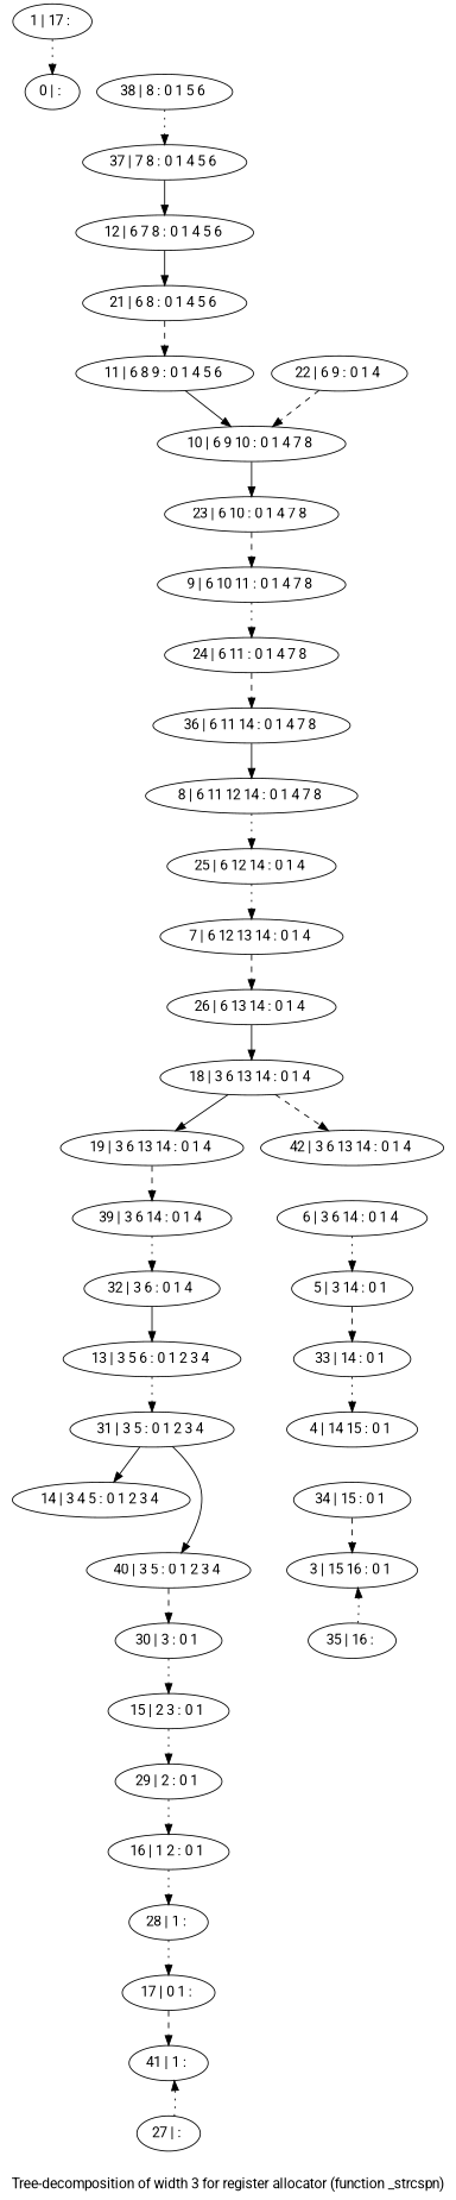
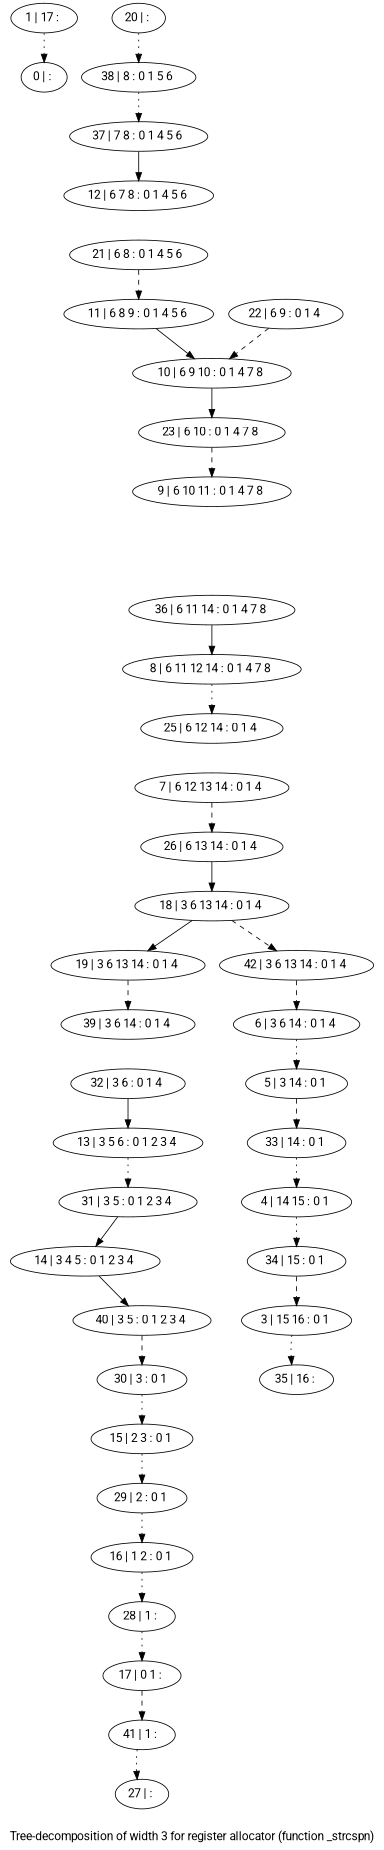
  digraph {
    fontname=Roboto
    label="Tree-decomposition of width 3 for register allocator (function _strcspn)"
    node [fontname=Roboto]
    edge [fontname=Roboto style=dotted]
    n1 [label="0 | : "]
    n2 [label="1 | 17 : "]
    n3 [label="3 | 15 16 : 0 1 "]
    n4 [label="35 | 16 : "]
    n5 [label="4 | 14 15 : 0 1 "]
    n6 [label="34 | 15 : 0 1 "]
    n7 [label="5 | 3 14 : 0 1 "]
    n8 [label="33 | 14 : 0 1 "]
    n9 [label="6 | 3 6 14 : 0 1 4 "]
    n10 [label="7 | 6 12 13 14 : 0 1 4 "]
    n11 [label="26 | 6 13 14 : 0 1 4 "]
    n12 [label="18 | 3 6 13 14 : 0 1 4 "]
    n13 [label="8 | 6 11 12 14 : 0 1 4 7 8 "]
    n14 [label="25 | 6 12 14 : 0 1 4 "]
    n15 [label="9 | 6 10 11 : 0 1 4 7 8 "]
-   n16 [label="24 | 6 11 : 0 1 4 7 8 "]
    n17 [label="36 | 6 11 14 : 0 1 4 7 8 "]
    n18 [label="10 | 6 9 10 : 0 1 4 7 8 "]
    n19 [label="23 | 6 10 : 0 1 4 7 8 "]
    n20 [label="11 | 6 8 9 : 0 1 4 5 6 "]
    n21 [label="22 | 6 9 : 0 1 4 "]
    n22 [label="12 | 6 7 8 : 0 1 4 5 6 "]
    n23 [label="21 | 6 8 : 0 1 4 5 6 "]
    n24 [label="13 | 3 5 6 : 0 1 2 3 4 "]
    n25 [label="31 | 3 5 : 0 1 2 3 4 "]
    n26 [label="14 | 3 4 5 : 0 1 2 3 4 "]
    n27 [label="40 | 3 5 : 0 1 2 3 4 "]
    n28 [label="30 | 3 : 0 1 "]
    n29 [label="15 | 2 3 : 0 1 "]
    n30 [label="29 | 2 : 0 1 "]
    n31 [label="16 | 1 2 : 0 1 "]
    n32 [label="28 | 1 : "]
    n33 [label="17 | 0 1 : "]
    n34 [label="41 | 1 : "]
    n35 [label="27 | : "]
    n36 [label="19 | 3 6 13 14 : 0 1 4 "]
    n37 [label="42 | 3 6 13 14 : 0 1 4 "]
    n38 [label="39 | 3 6 14 : 0 1 4 "]
    n39 [label="32 | 3 6 : 0 1 4 "]
+   n40 [label="20 | : "]
    n41 [label="38 | 8 : 0 1 5 6 "]
    n42 [label="37 | 7 8 : 0 1 4 5 6 "]
    n2 -> n1
-   n4 -> n3
+   n3 -> n4
+   n5 -> n6
    n6 -> n3 [style=dashed]
    n7 -> n8 [style=dashed]
    n8 -> n5
    n9 -> n7
    n10 -> n11 [style=dashed]
    n11 -> n12 [style=solid]
    n12 -> n36 [style=solid]
    n12 -> n37 [style=dashed]
    n13 -> n14
-   n14 -> n10
-   n15 -> n16
-   n16 -> n17 [style=dashed]
    n17 -> n13 [style=solid]
    n18 -> n19 [style=solid]
    n19 -> n15 [style=dashed]
    n20 -> n18 [style=solid]
    n21 -> n18 [style=dashed]
-   n22 -> n23 [style=solid]
    n23 -> n20 [style=dashed]
    n24 -> n25
    n25 -> n26 [style=solid]
-   n25 -> n27 [style=solid]
+   n26 -> n27 [style=solid]
    n27 -> n28 [style=dashed]
    n28 -> n29
    n29 -> n30
    n30 -> n31
    n31 -> n32
    n32 -> n33
    n33 -> n34 [style=dashed]
-   n35 -> n34
+   n34 -> n35
    n36 -> n38 [style=dashed]
-   n38 -> n39
+   n37 -> n9 [style=dashed]
    n39 -> n24 [style=solid]
+   n40 -> n41
    n41 -> n42
    n42 -> n22 [style=solid]
  }
